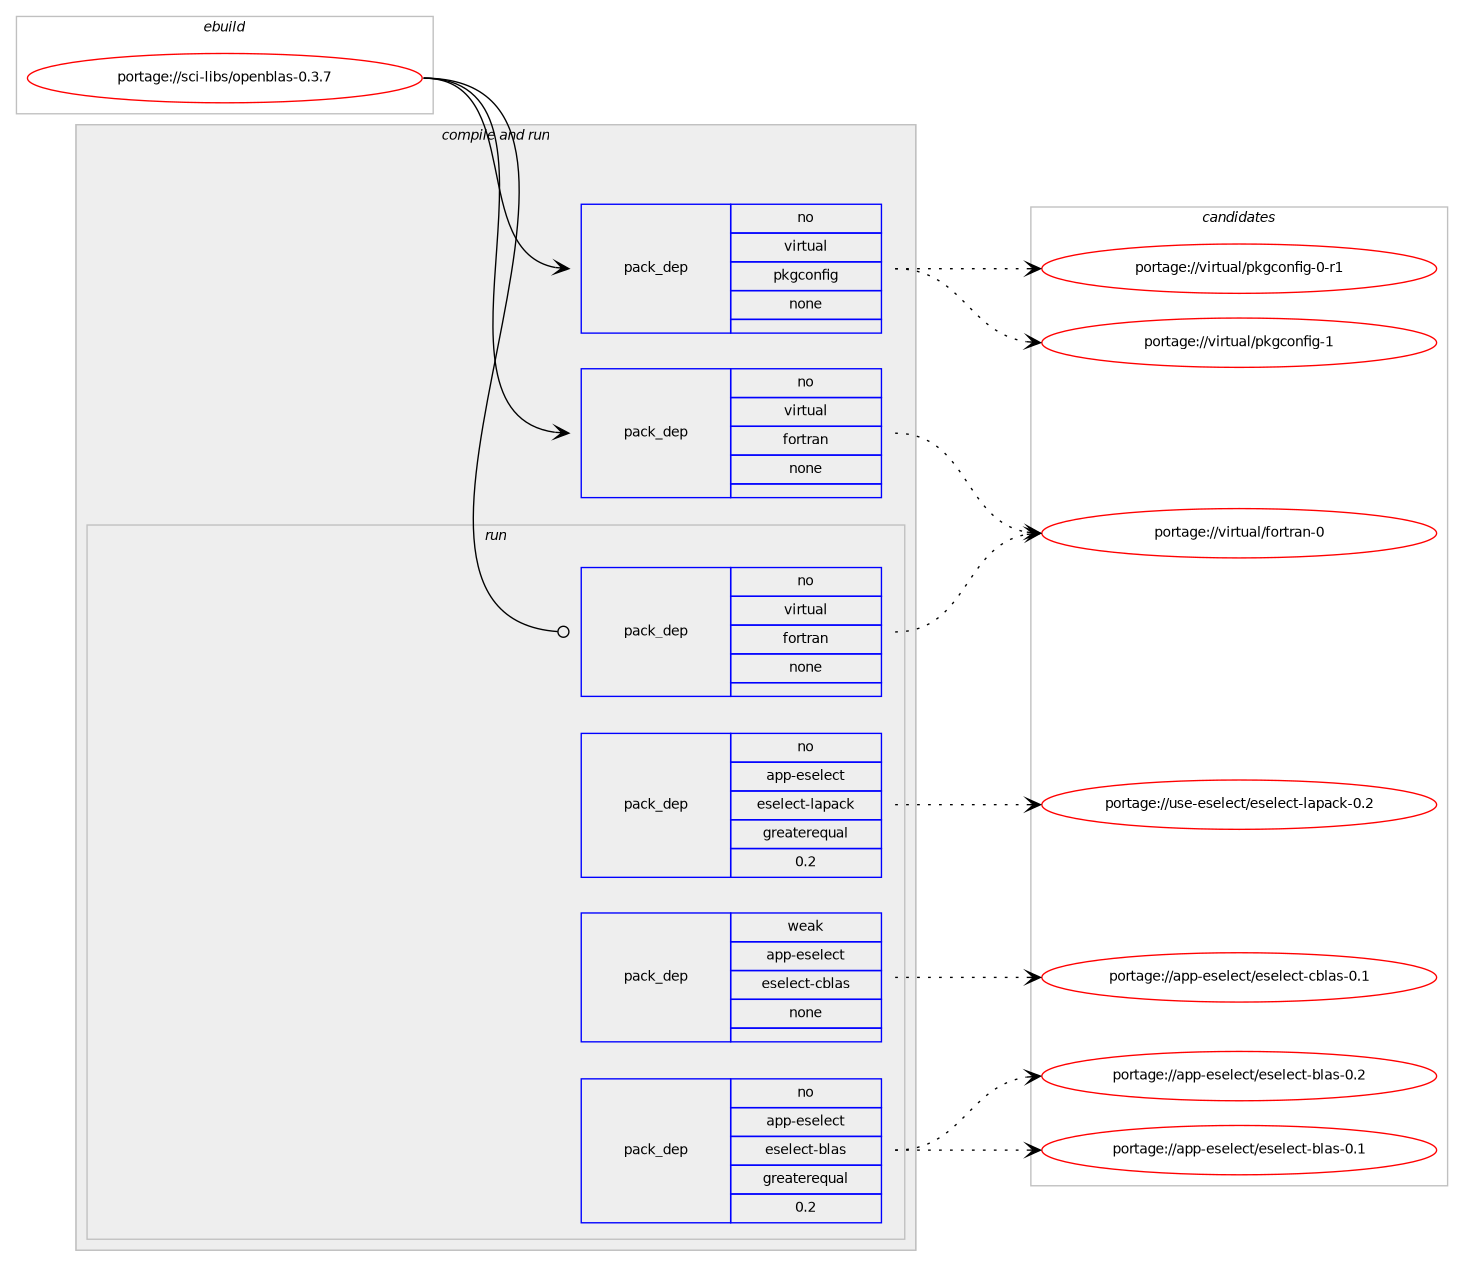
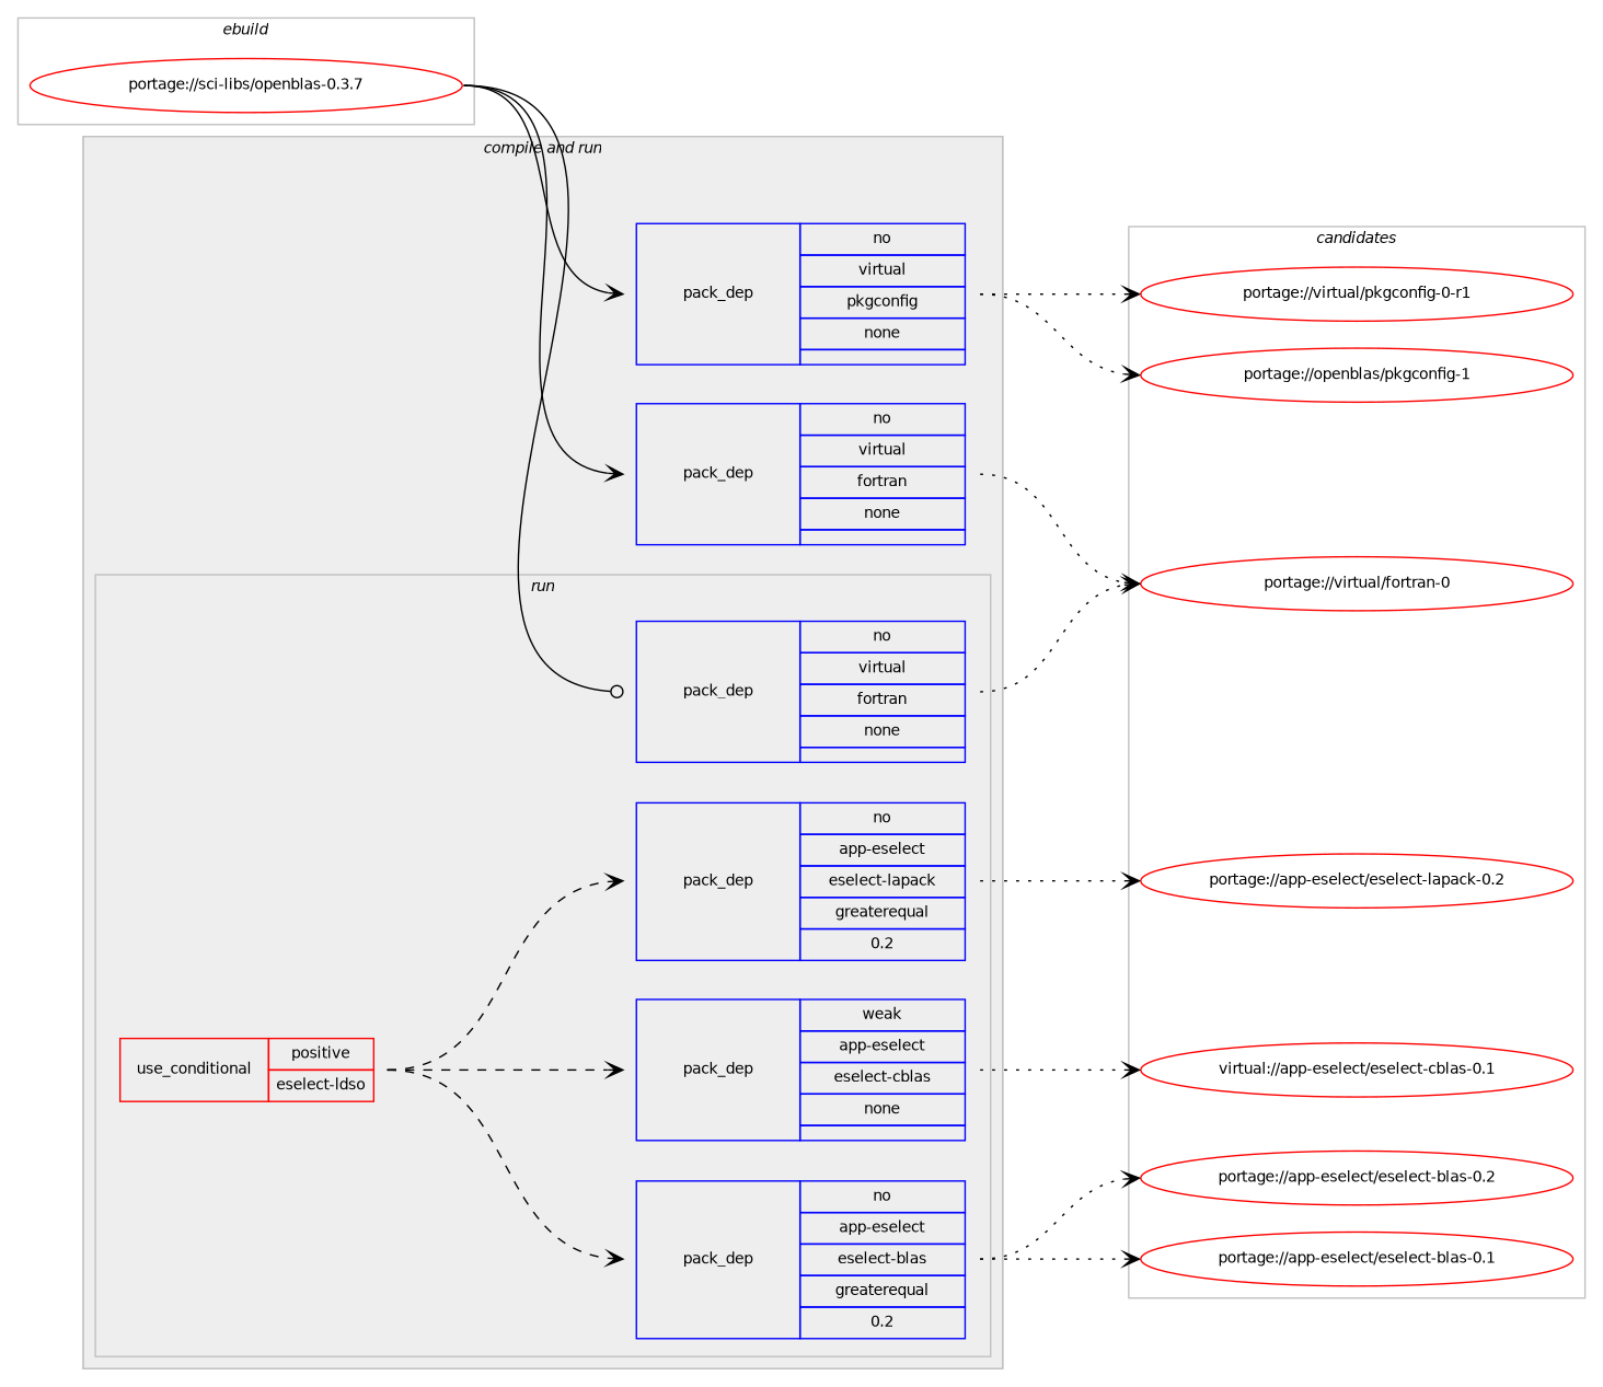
  digraph {
    compound=true
    concentrate=true
    fontname="DejaVu Sans"
    fontsize=10
    newrank=true
    rankdir=LR
    ranksep=1.5
    node [color=red fontname="DejaVu Sans" fontsize=10]
    edge [arrowhead=vee fontname="DejaVu Sans" headport=w style=dotted tailport=e weight=100]
    n1 [label="portage://sci-libs/openblas-0.3.7" width=4]
    n2 [color=blue label=<<TABLE BORDER="0" CELLBORDER="1" CELLSPACING="0" CELLPADDING="4" WIDTH="220"><TR><TD ROWSPAN="6" CELLPADDING="30">pack_dep</TD></TR><TR><TD WIDTH="110">no</TD></TR><TR><TD>virtual</TD></TR><TR><TD>fortran</TD></TR><TR><TD>none</TD></TR><TR><TD></TD></TR></TABLE>> shape=none]
    n3 [color=blue label=<<TABLE BORDER="0" CELLBORDER="1" CELLSPACING="0" CELLPADDING="4" WIDTH="220"><TR><TD ROWSPAN="6" CELLPADDING="30">pack_dep</TD></TR><TR><TD WIDTH="110">no</TD></TR><TR><TD>virtual</TD></TR><TR><TD>pkgconfig</TD></TR><TR><TD>none</TD></TR><TR><TD></TD></TR></TABLE>> shape=none]
    n4 [color=blue label=<<TABLE BORDER="0" CELLBORDER="1" CELLSPACING="0" CELLPADDING="4" WIDTH="220"><TR><TD ROWSPAN="6" CELLPADDING="30">pack_dep</TD></TR><TR><TD WIDTH="110">no</TD></TR><TR><TD>app-eselect</TD></TR><TR><TD>eselect-blas</TD></TR><TR><TD>greaterequal</TD></TR><TR><TD>0.2</TD></TR></TABLE>> shape=none]
    n5 [color=blue label=<<TABLE BORDER="0" CELLBORDER="1" CELLSPACING="0" CELLPADDING="4" WIDTH="220"><TR><TD ROWSPAN="6" CELLPADDING="30">pack_dep</TD></TR><TR><TD WIDTH="110">weak</TD></TR><TR><TD>app-eselect</TD></TR><TR><TD>eselect-cblas</TD></TR><TR><TD>none</TD></TR><TR><TD></TD></TR></TABLE>> shape=none]
    n6 [color=blue label=<<TABLE BORDER="0" CELLBORDER="1" CELLSPACING="0" CELLPADDING="4" WIDTH="220"><TR><TD ROWSPAN="6" CELLPADDING="30">pack_dep</TD></TR><TR><TD WIDTH="110">no</TD></TR><TR><TD>app-eselect</TD></TR><TR><TD>eselect-lapack</TD></TR><TR><TD>greaterequal</TD></TR><TR><TD>0.2</TD></TR></TABLE>> shape=none]
+   n7 [label=<<TABLE BORDER="0" CELLBORDER="1" CELLSPACING="0" CELLPADDING="4"><TR><TD ROWSPAN="3" CELLPADDING="10">use_conditional</TD></TR><TR><TD>positive</TD></TR><TR><TD>eselect-ldso</TD></TR></TABLE>> shape=none]
    n8 [color=blue label=<<TABLE BORDER="0" CELLBORDER="1" CELLSPACING="0" CELLPADDING="4" WIDTH="220"><TR><TD ROWSPAN="6" CELLPADDING="30">pack_dep</TD></TR><TR><TD WIDTH="110">no</TD></TR><TR><TD>virtual</TD></TR><TR><TD>fortran</TD></TR><TR><TD>none</TD></TR><TR><TD></TD></TR></TABLE>> shape=none]
-   n9 [label="portage://virtual/pkgconfig-1" width=4]
+   n9 [label="portage://openblas/pkgconfig-1" width=4]
    n10 [label="portage://virtual/pkgconfig-0-r1" width=4]
    n11 [label="portage://virtual/fortran-0" width=4]
    n12 [label="portage://app-eselect/eselect-blas-0.2" width=4]
    n13 [label="portage://app-eselect/eselect-blas-0.1" width=4]
-   n14 [label="portage://app-eselect/eselect-cblas-0.1" width=4]
-   n15 [label="portage://use-eselect/eselect-lapack-0.2" width=4]
+   n14 [label="virtual://app-eselect/eselect-cblas-0.1" width=4]
+   n15 [label="portage://app-eselect/eselect-lapack-0.2" width=4]
    subgraph cluster_1 {
      color=gray
      label=<<i>ebuild</i>>
      rank=same
      n1
    }
    subgraph cluster_2 {
      color=gray
      label=<<i>dependencies</i>>
      subgraph cluster_3 {
        color=gray
        fillcolor="#eeeeee"
        label=<<i>compile</i>>
        style=filled
        subgraph sub_4 {
          color=gray
          fillcolor="#eeeeee"
          label=<<i>compile</i>>
          style=filled
          n2
        }
        subgraph sub_5 {
          color=gray
          fillcolor="#eeeeee"
          label=<<i>compile</i>>
          style=filled
          n3
        }
      }
      subgraph cluster_6 {
        color=gray
        fillcolor="#eeeeee"
        label=<<i>compile and run</i>>
        style=filled
      }
      subgraph cluster_7 {
        color=gray
        fillcolor="#eeeeee"
        label=<<i>run</i>>
        style=filled
        subgraph sub_8 {
          color=gray
          fillcolor="#eeeeee"
          label=<<i>run</i>>
          style=filled
+         n7
          subgraph sub_9 {
            color=gray
            fillcolor="#eeeeee"
            label=<<i>run</i>>
            style=filled
            n4
          }
          subgraph sub_10 {
            color=gray
            fillcolor="#eeeeee"
            label=<<i>run</i>>
            style=filled
            n5
          }
          subgraph sub_11 {
            color=gray
            fillcolor="#eeeeee"
            label=<<i>run</i>>
            style=filled
            n6
          }
        }
        subgraph sub_12 {
          color=gray
          fillcolor="#eeeeee"
          label=<<i>run</i>>
          style=filled
          n8
        }
      }
    }
    subgraph cluster_13 {
      color=gray
      label=<<i>candidates</i>>
      rank=same
      subgraph sub_14 {
        color=black
        label=<<i>candidates</i>>
        nodesep=1
        rank=same
        n9
        n10
      }
      subgraph sub_15 {
        color=black
        label=<<i>candidates</i>>
        nodesep=1
        rank=same
        n11
      }
      subgraph sub_16 {
        color=black
        label=<<i>candidates</i>>
        nodesep=1
        rank=same
        n12
        n13
      }
      subgraph sub_17 {
        color=black
        label=<<i>candidates</i>>
        nodesep=1
        rank=same
        n14
      }
      subgraph sub_18 {
        color=black
        label=<<i>candidates</i>>
        nodesep=1
        rank=same
        n15
      }
      subgraph sub_19 {
        color=black
        label=<<i>candidates</i>>
        nodesep=1
        rank=same
        n11
      }
    }
    n1 -> n2 [style=solid weight=20]
    n1 -> n3 [style=solid weight=20]
    n1 -> n8 [arrowhead=odot style=solid weight=20]
    n2 -> n11
    n3 -> n9
    n3 -> n10
    n4 -> n12
    n4 -> n13
    n5 -> n14
    n6 -> n15
+   n7 -> n4 [style=dashed weight=20]
+   n7 -> n5 [style=dashed weight=20]
+   n7 -> n6 [style=dashed weight=20]
    n8 -> n11
  }
